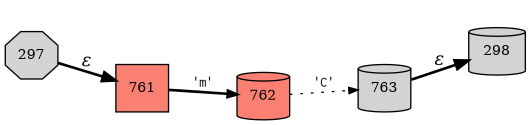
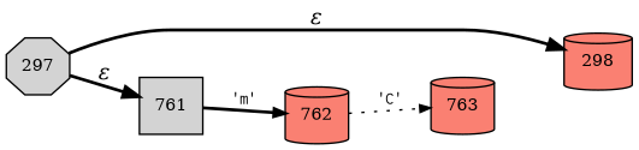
  digraph {
    rankdir=LR
    node [fillcolor=lightgrey fixedsize=true fontsize=11 shape=cylinder style=filled peripheries=1]
    edge [fontname="Times-Italic" style=bold]
-   n1 [label=298 width=.6 peripheries=""]
+   n1 [fillcolor=salmon label=298 width=.6 peripheries=""]
    n2 [label=297 shape=octagon width=.55]
-   n3 [fillcolor=salmon label=761 shape=box width=.55]
+   n3 [label=761 shape=box width=.55]
    n4 [fillcolor=salmon label=762 width=.55]
-   n5 [label=763 width=.55]
+   n5 [fillcolor=salmon label=763 width=.55]
    n2 -> n3 [label="&epsilon;"]
    n3 -> n4 [arrowhead=normal arrowsize=.7 fontname=Courier fontsize=11 label="'m'"]
    n4 -> n5 [arrowhead=normal arrowsize=.7 fontname=Courier fontsize=11 label="'C'" style=dotted]
-   n5 -> n1 [label="&epsilon;"]
+   n2 -> n1 [label="&epsilon;"]
  }
